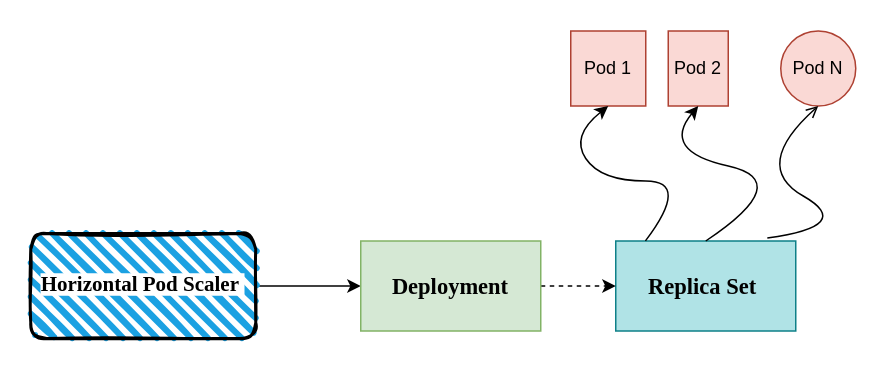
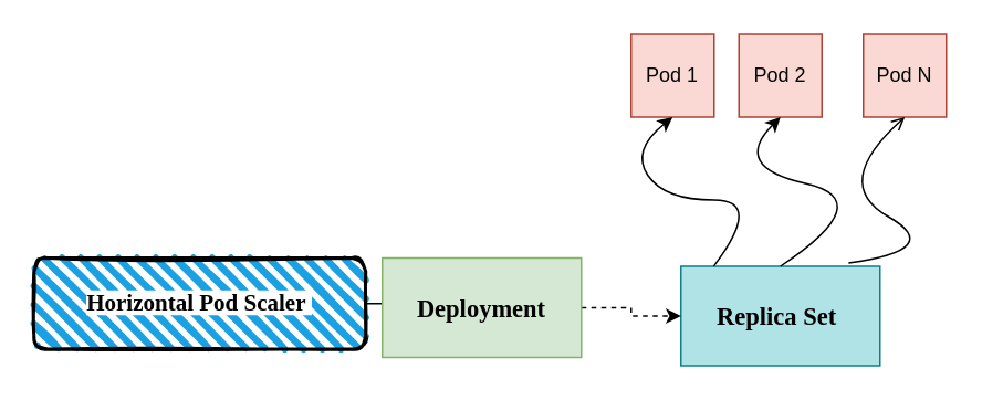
  <mxCell id="0" />
  <mxCell id="1" parent="0" />
  <mxCell id="2" style="edgeStyle=orthogonalEdgeStyle;rounded=0;orthogonalLoop=1;jettySize=auto;html=1;entryX=0;entryY=0.5;entryDx=0;entryDy=0;" edge="1" parent="1" source="3" target="6"><mxGeometry relative="1" as="geometry" /></mxCell>
- <mxCell id="3" value="&lt;b&gt;&lt;font style=&quot;font-size: 14px; background-color: rgb(255, 255, 255);&quot; face=&quot;Verdana&quot;&gt;Horizontal Pod Scaler&amp;nbsp;&lt;/font&gt;&lt;/b&gt;" style="rounded=1;whiteSpace=wrap;html=1;strokeWidth=2;fillWeight=4;hachureGap=8;hachureAngle=45;fillColor=#1ba1e2;sketch=1;" vertex="1" parent="1"><mxGeometry x="20" y="155" width="150" height="70" as="geometry" /></mxCell>
+ <mxCell id="3" value="&lt;b&gt;&lt;font style=&quot;font-size: 14px; background-color: rgb(255, 255, 255);&quot; face=&quot;Verdana&quot;&gt;Horizontal Pod Scaler&amp;nbsp;&lt;/font&gt;&lt;/b&gt;" style="rounded=1;whiteSpace=wrap;html=1;strokeWidth=2;fillWeight=4;hachureGap=8;hachureAngle=45;fillColor=#1ba1e2;sketch=1;" vertex="1" parent="1"><mxGeometry x="20" y="155" width="200" height="55" as="geometry" /></mxCell>
  <mxCell id="4" value="&lt;b&gt;&lt;font style=&quot;font-size: 15px;&quot; face=&quot;Verdana&quot;&gt;Replica Set&amp;nbsp;&lt;/font&gt;&lt;/b&gt;" style="rounded=0;whiteSpace=wrap;html=1;fillColor=#b0e3e6;strokeColor=#0e8088;" vertex="1" parent="1"><mxGeometry x="410" y="160" width="120" height="60" as="geometry" /></mxCell>
  <mxCell id="5" style="edgeStyle=orthogonalEdgeStyle;rounded=0;orthogonalLoop=1;jettySize=auto;html=1;entryX=0;entryY=0.5;entryDx=0;entryDy=0;dashed=1;" edge="1" parent="1" source="6" target="4"><mxGeometry relative="1" as="geometry" /></mxCell>
- <mxCell id="6" value="&lt;b&gt;&lt;font style=&quot;font-size: 15px;&quot; face=&quot;Verdana&quot;&gt;Deployment&lt;/font&gt;&lt;/b&gt;" style="rounded=0;whiteSpace=wrap;html=1;fillColor=#d5e8d4;strokeColor=#82b366;" vertex="1" parent="1"><mxGeometry x="240" y="160" width="120" height="60" as="geometry" /></mxCell>
+ <mxCell id="6" value="&lt;b&gt;&lt;font style=&quot;font-size: 15px;&quot; face=&quot;Verdana&quot;&gt;Deployment&lt;/font&gt;&lt;/b&gt;" style="rounded=0;whiteSpace=wrap;html=1;fillColor=#d5e8d4;strokeColor=#82b366;" vertex="1" parent="1"><mxGeometry x="230" y="155" width="120" height="60" as="geometry" /></mxCell>
  <mxCell id="7" value="Pod 1" style="whiteSpace=wrap;html=1;aspect=fixed;fillColor=#fad9d5;strokeColor=#ae4132;" vertex="1" parent="1"><mxGeometry x="380" y="20" width="50" height="50" as="geometry" /></mxCell>
- <mxCell id="8" value="Pod 2" style="whiteSpace=wrap;html=1;aspect=fixed;fillColor=#fad9d5;strokeColor=#ae4132;" vertex="1" parent="1"><mxGeometry x="445" y="20" width="40" height="50" as="geometry" /></mxCell>
- <mxCell id="9" value="Pod N" style="ellipse;whiteSpace=wrap;html=1;aspect=fixed;fillColor=#fad9d5;strokeColor=#ae4132;" vertex="1" parent="1"><mxGeometry x="520" y="20" width="50" height="50" as="geometry" /></mxCell>
+ <mxCell id="8" value="Pod 2" style="whiteSpace=wrap;html=1;aspect=fixed;fillColor=#fad9d5;strokeColor=#ae4132;" vertex="1" parent="1"><mxGeometry x="445" y="20" width="50" height="50" as="geometry" /></mxCell>
+ <mxCell id="9" value="Pod N" style="whiteSpace=wrap;html=1;aspect=fixed;fillColor=#fad9d5;strokeColor=#ae4132;" vertex="1" parent="1"><mxGeometry x="520" y="20" width="50" height="50" as="geometry" /></mxCell>
  <mxCell id="10" value="" style="curved=1;endArrow=classic;html=1;rounded=0;exitX=0.165;exitY=-0.001;exitDx=0;exitDy=0;exitPerimeter=0;entryX=0.5;entryY=1;entryDx=0;entryDy=0;" edge="1" parent="1" source="4" target="7"><mxGeometry width="50" height="50" relative="1" as="geometry"><mxPoint x="360" y="120" as="sourcePoint" /><mxPoint x="410" y="70" as="targetPoint" /><Array as="points"><mxPoint x="460" y="120" /><mxPoint x="400" y="120" /><mxPoint x="380" y="90" /></Array></mxGeometry></mxCell>
  <mxCell id="11" value="" style="curved=1;endArrow=classic;html=1;rounded=0;exitX=0.5;exitY=0;exitDx=0;exitDy=0;entryX=0.5;entryY=1;entryDx=0;entryDy=0;" edge="1" parent="1" source="4" target="8"><mxGeometry width="50" height="50" relative="1" as="geometry"><mxPoint x="450" y="110" as="sourcePoint" /><mxPoint x="500" y="60" as="targetPoint" /><Array as="points"><mxPoint x="530" y="120" /><mxPoint x="440" y="100" /></Array></mxGeometry></mxCell>
  <mxCell id="12" value="" style="curved=1;endArrow=open;html=1;rounded=0;exitX=0.842;exitY=-0.034;exitDx=0;exitDy=0;exitPerimeter=0;entryX=0.5;entryY=1;entryDx=0;entryDy=0;" edge="1" parent="1" source="4" target="9"><mxGeometry width="50" height="50" relative="1" as="geometry"><mxPoint x="520" y="130" as="sourcePoint" /><mxPoint x="570" y="80" as="targetPoint" /><Array as="points"><mxPoint x="570" y="150" /><mxPoint x="500" y="110" /></Array></mxGeometry></mxCell>
